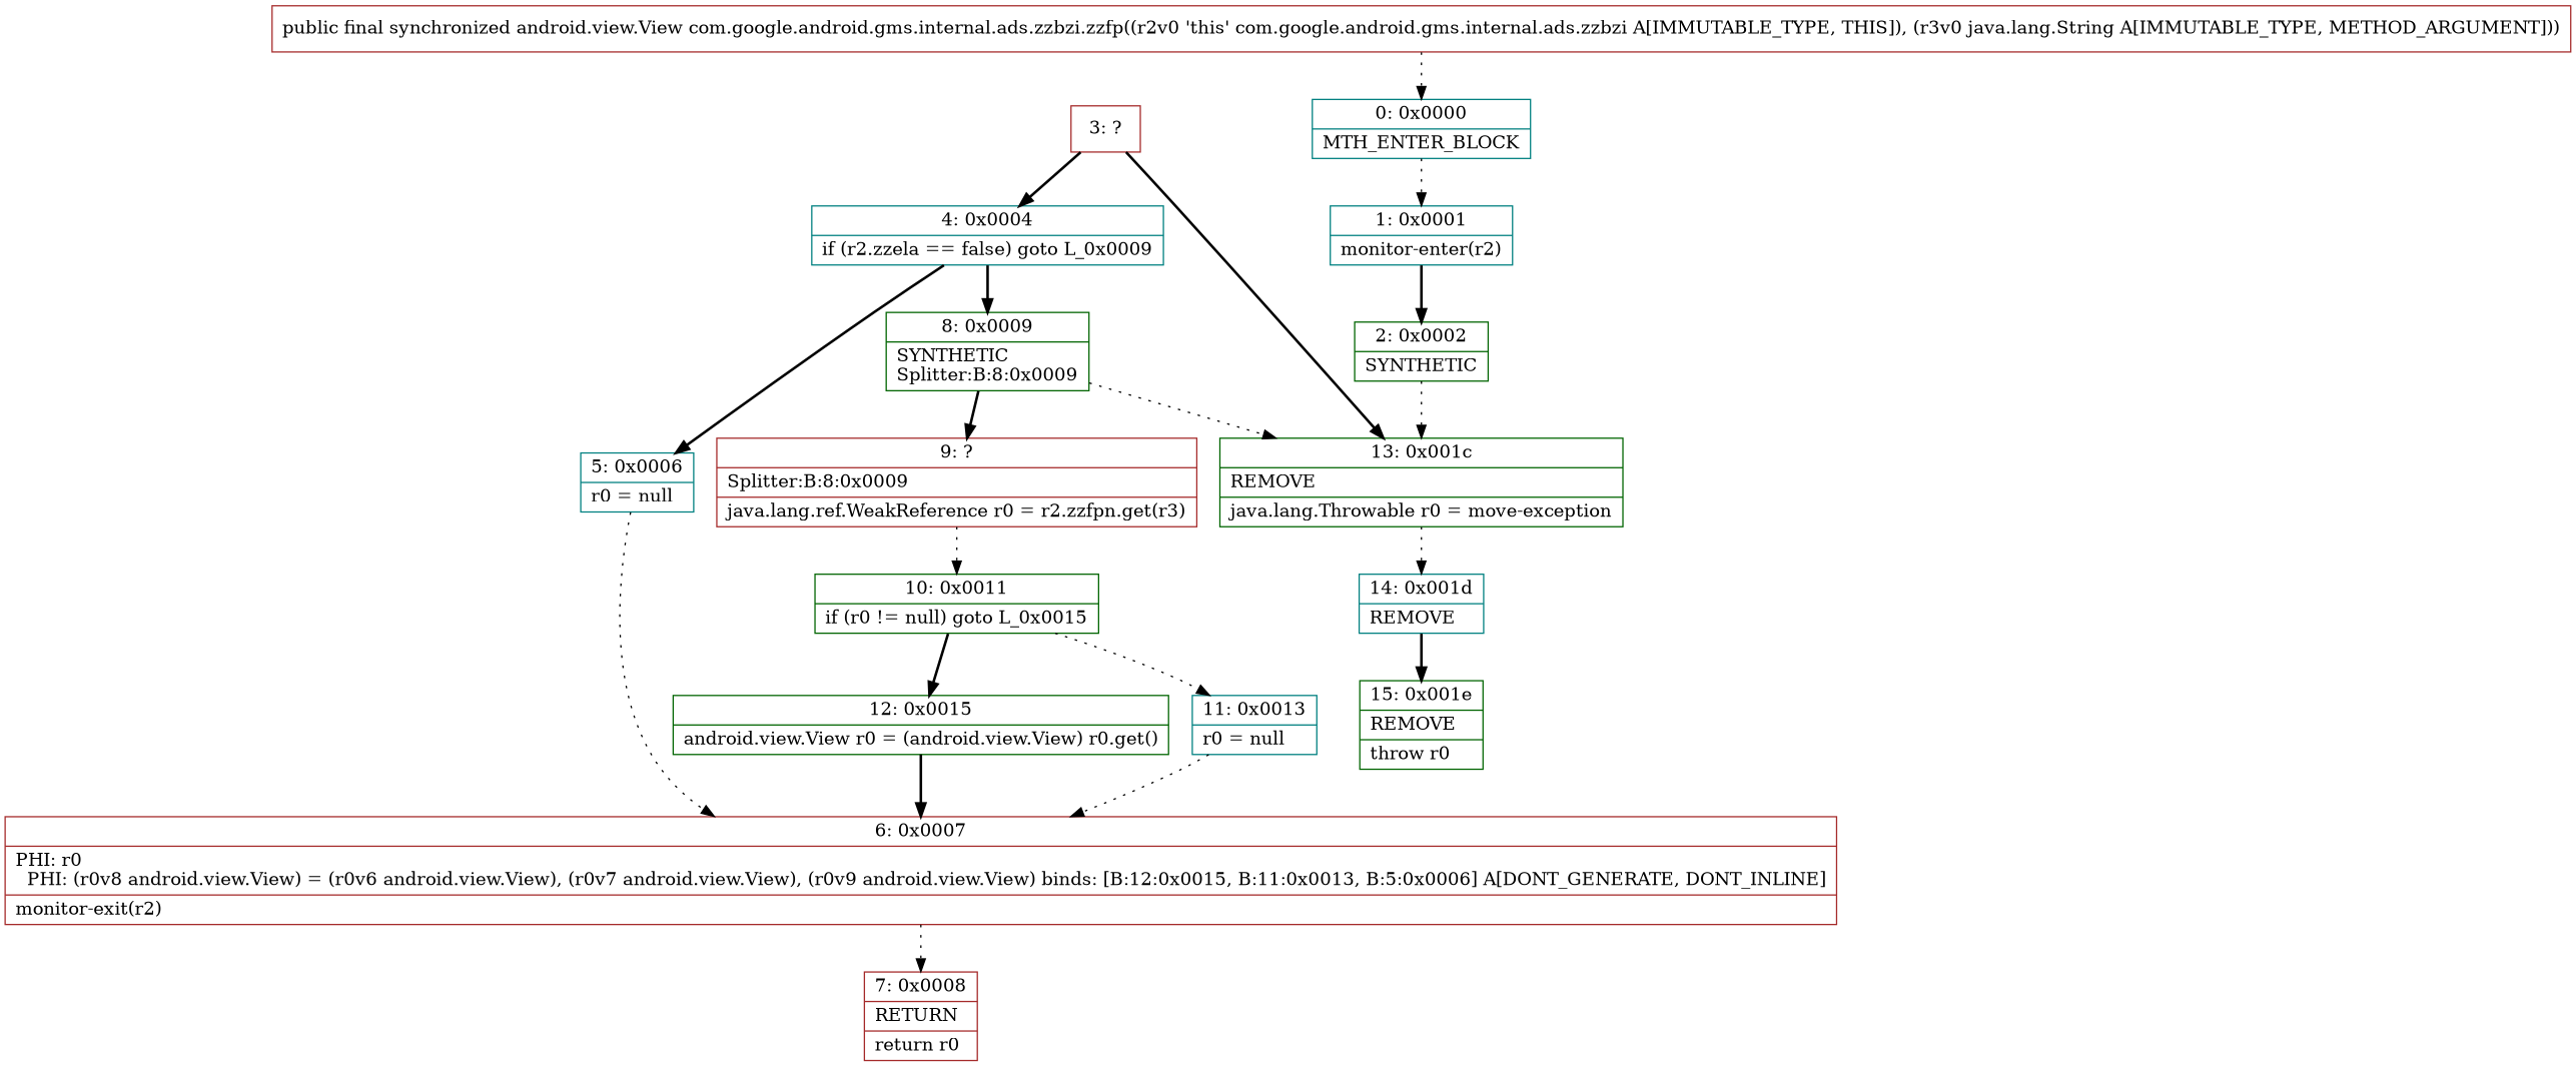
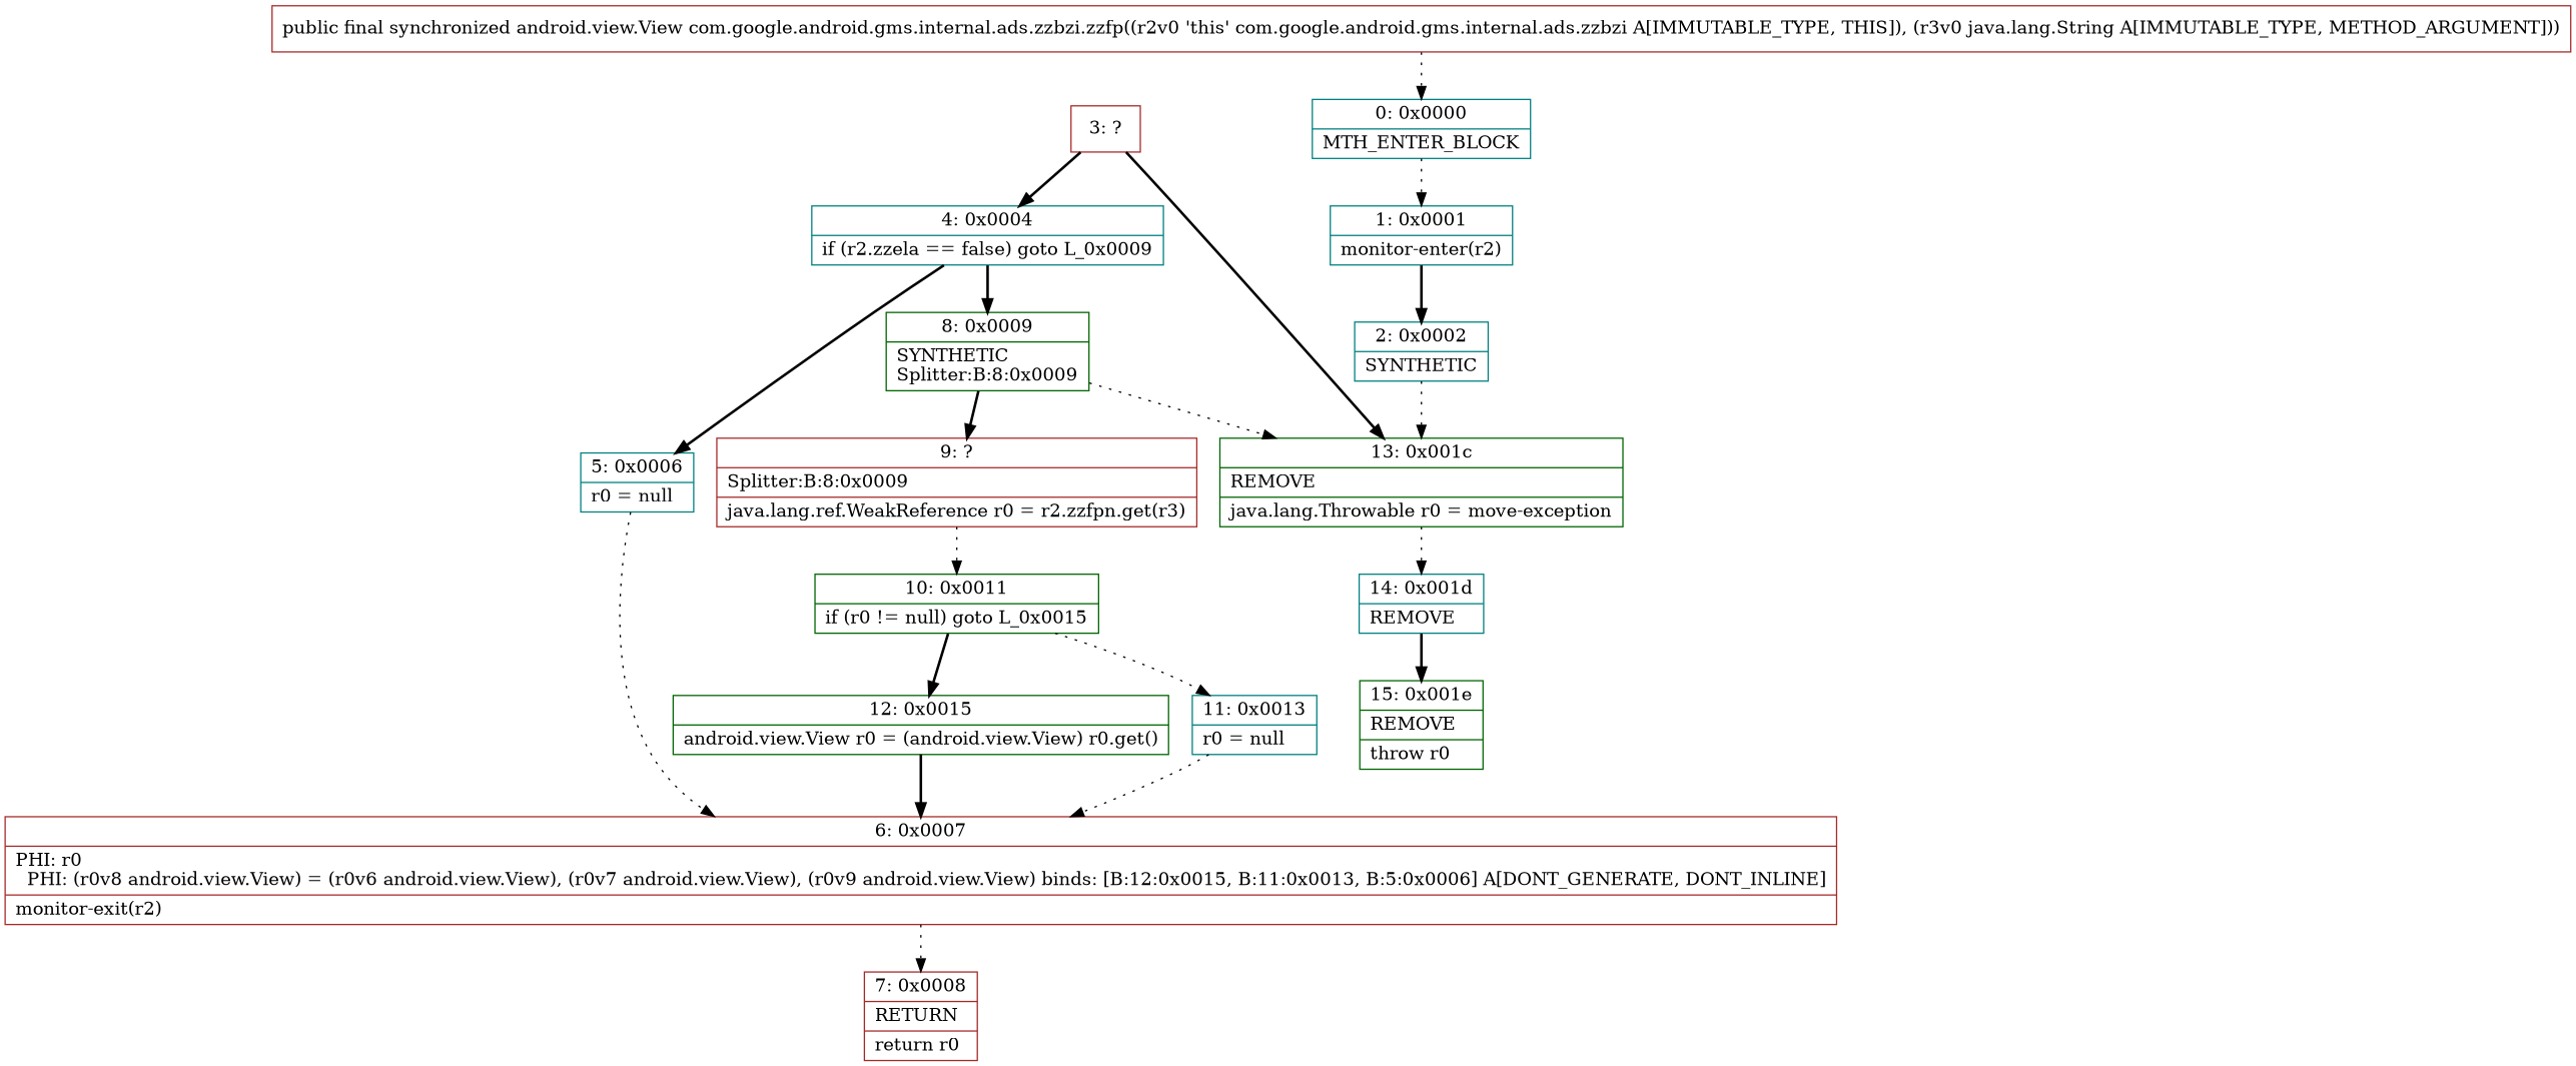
  digraph {
    node [color=teal shape=record]
    edge [style=dotted]
    n1 [label="{0\:\ 0x0000|MTH_ENTER_BLOCK\l}"]
    n2 [label="{1\:\ 0x0001|monitor\-enter(r2)\l}"]
-   n3 [color=darkgreen label="{2\:\ 0x0002|SYNTHETIC\l}"]
+   n3 [label="{2\:\ 0x0002|SYNTHETIC\l}"]
    n4 [color=darkgreen label="{13\:\ 0x001c|REMOVE\l|java.lang.Throwable r0 = move\-exception\l}"]
    n5 [color=brown label="{3\:\ ?}"]
    n6 [label="{4\:\ 0x0004|if (r2.zzela == false) goto L_0x0009\l}"]
    n7 [label="{14\:\ 0x001d|REMOVE\l}"]
    n8 [label="{5\:\ 0x0006|r0 = null\l}"]
    n9 [color=darkgreen label="{8\:\ 0x0009|SYNTHETIC\lSplitter:B:8:0x0009\l}"]
    n10 [color=brown label="{6\:\ 0x0007|PHI: r0 \l  PHI: (r0v8 android.view.View) = (r0v6 android.view.View), (r0v7 android.view.View), (r0v9 android.view.View) binds: [B:12:0x0015, B:11:0x0013, B:5:0x0006] A[DONT_GENERATE, DONT_INLINE]\l|monitor\-exit(r2)\l}"]
    n11 [color=brown label="{9\:\ ?|Splitter:B:8:0x0009\l|java.lang.ref.WeakReference r0 = r2.zzfpn.get(r3)\l}"]
    n12 [color=brown label="{7\:\ 0x0008|RETURN\l|return r0\l}"]
    n13 [color=darkgreen label="{10\:\ 0x0011|if (r0 != null) goto L_0x0015\l}"]
    n14 [label="{11\:\ 0x0013|r0 = null\l}"]
    n15 [color=darkgreen label="{12\:\ 0x0015|android.view.View r0 = (android.view.View) r0.get()\l}"]
    n16 [color=darkgreen label="{15\:\ 0x001e|REMOVE\l|throw r0\l}"]
    n17 [color=brown label="{public final synchronized android.view.View com.google.android.gms.internal.ads.zzbzi.zzfp((r2v0 'this' com.google.android.gms.internal.ads.zzbzi A[IMMUTABLE_TYPE, THIS]), (r3v0 java.lang.String A[IMMUTABLE_TYPE, METHOD_ARGUMENT])) }"]
    n1 -> n2
    n2 -> n3 [style=bold]
    n3 -> n4
    n4 -> n7
    n5 -> n4 [style=bold]
    n5 -> n6 [style=bold]
    n6 -> n8 [style=bold]
    n6 -> n9 [style=bold]
    n7 -> n16 [style=bold]
    n8 -> n10
    n9 -> n4
    n9 -> n11 [style=bold]
    n10 -> n12
    n11 -> n13
    n13 -> n14
    n13 -> n15 [style=bold]
    n14 -> n10
    n15 -> n10 [style=bold]
    n17 -> n1
  }
